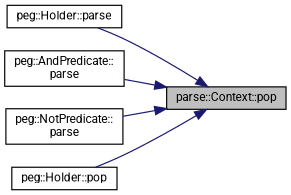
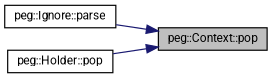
  digraph {
    fontname=Roboto
    rankdir=RL
    node [color=black fillcolor=white fontname=Roboto fontsize=10 shape=record style=filled]
    edge [color=midnightblue dir=back fontname=Roboto fontsize=10 labelfontname=Helvetica labelfontsize=10 style=solid]
-   n1 [fillcolor=grey75 fontcolor=black height=0.2 label="parse::Context::pop" width=0.4]
-   n2 [height=0.2 label="peg::Holder::parse" width=0.4]
-   n3 [height=0.2 label="peg::AndPredicate::\lparse" width=0.4]
-   n4 [height=0.2 label="peg::NotPredicate::\lparse" width=0.4]
+   n1 [fillcolor=grey75 fontcolor=black height=0.2 label="peg::Context::pop" width=0.4]
+   n2 [height=0.2 label="peg::Ignore::parse" width=0.4]
    n5 [height=0.2 label="peg::Holder::pop" width=0.4]
    n1 -> n2
-   n1 -> n3
-   n1 -> n4
    n1 -> n5
  }
